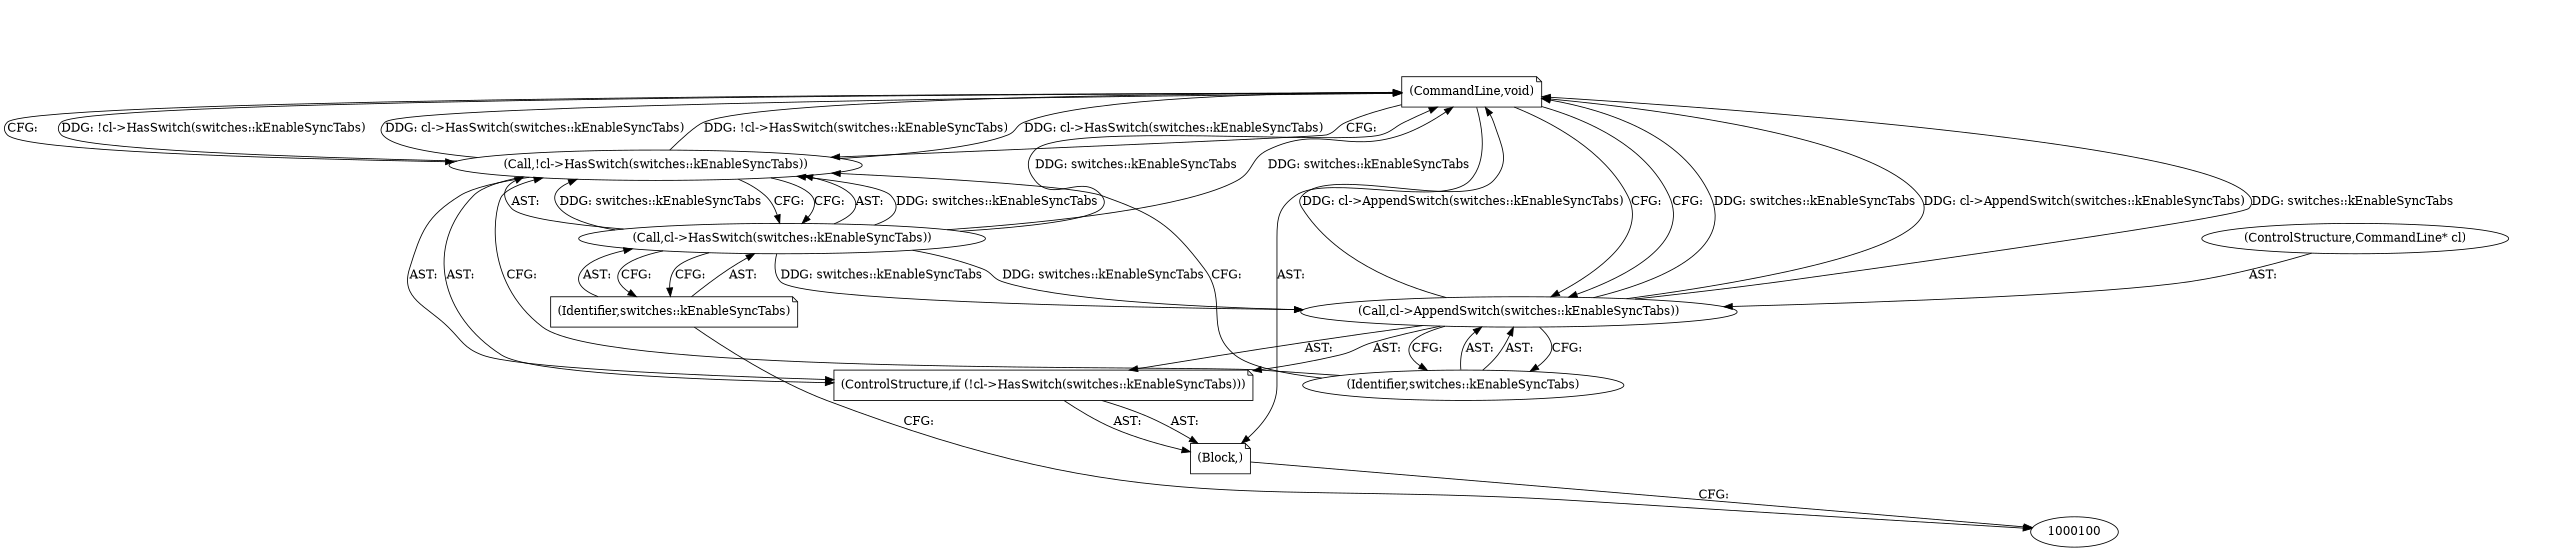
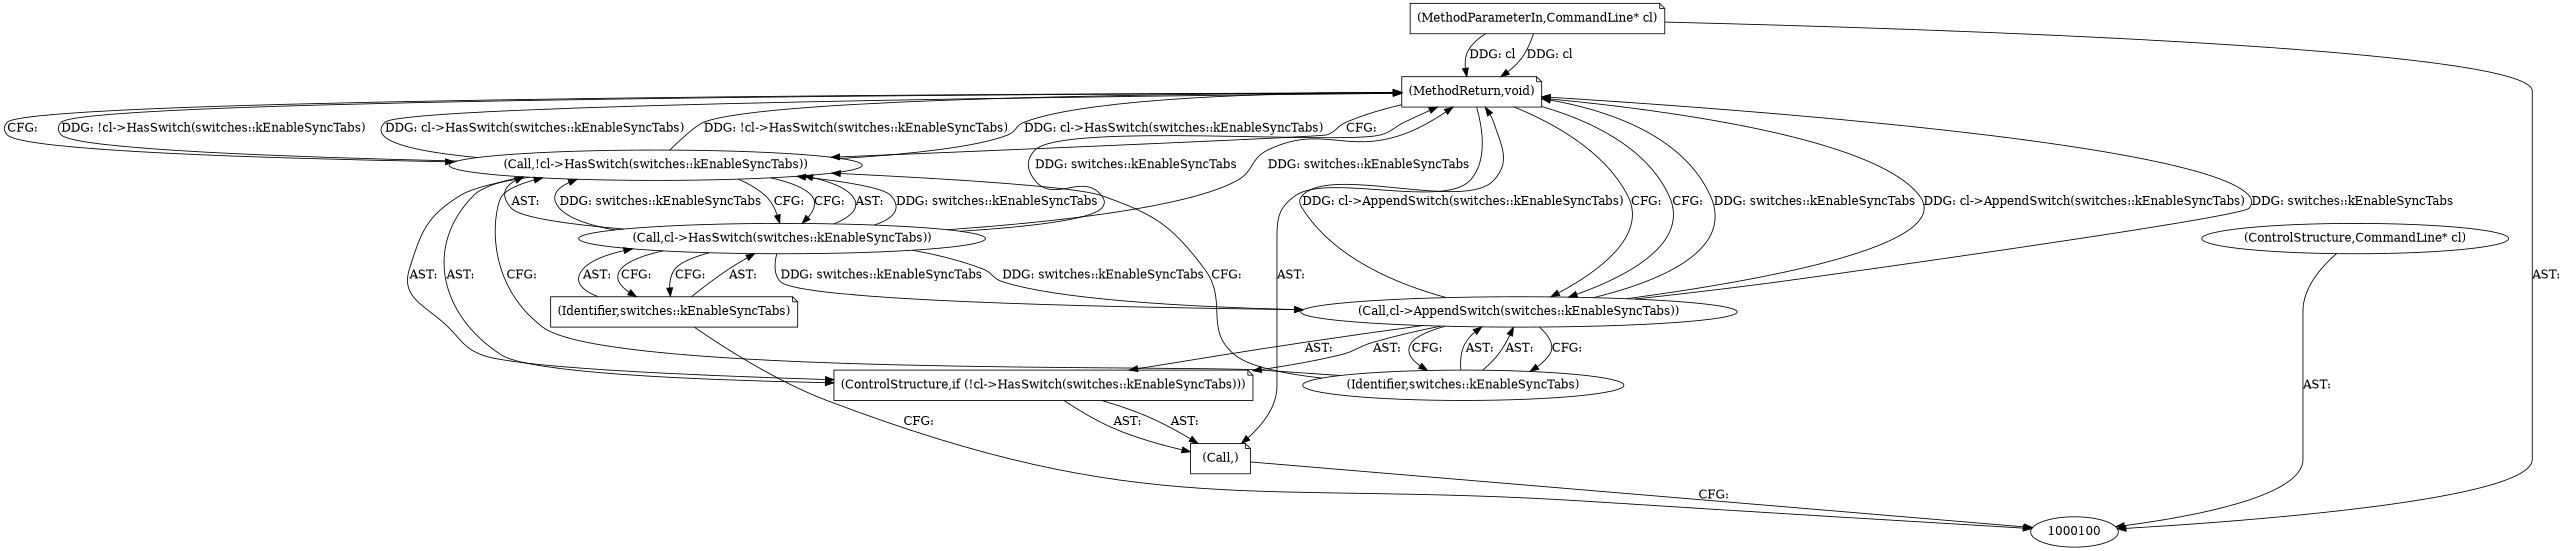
  digraph {
    node [shape=ellipse]
-   n1 [label="(CommandLine,void)" shape=note]
+   n1 [label="(MethodReturn,void)" shape=note]
    n2 [label="(Call,!cl->HasSwitch(switches::kEnableSyncTabs))"]
    n3 [label="(Call,cl->AppendSwitch(switches::kEnableSyncTabs))"]
-   n4 [label="(Block,)" shape=note]
+   n4 [label="(Call,)" shape=note]
    n5 [label="(ControlStructure,if (!cl->HasSwitch(switches::kEnableSyncTabs)))" shape=note]
    n6 [label="(Call,cl->HasSwitch(switches::kEnableSyncTabs))"]
    n7 [label="(Identifier,switches::kEnableSyncTabs)"]
+   n8 [label="(MethodParameterIn,CommandLine* cl)" shape=note]
    1000100
    n10 [label="(ControlStructure,CommandLine* cl)"]
    n11 [label="(Identifier,switches::kEnableSyncTabs)" shape=note]
    n1 -> n2 [label="CFG: "]
    n1 -> n2 [label="CFG: "]
    n1 -> n3 [label="CFG: "]
    n1 -> n3 [label="CFG: "]
    n1 -> n4 [label="AST: "]
    n2 -> n1 [label="DDG: !cl->HasSwitch(switches::kEnableSyncTabs)"]
    n2 -> n1 [label="DDG: cl->HasSwitch(switches::kEnableSyncTabs)"]
    n2 -> n1 [label="DDG: !cl->HasSwitch(switches::kEnableSyncTabs)"]
    n2 -> n1 [label="DDG: cl->HasSwitch(switches::kEnableSyncTabs)"]
    n2 -> n5 [label="AST: "]
    n2 -> n5 [label="AST: "]
    n2 -> n6 [label="CFG: "]
    n2 -> n6 [label="CFG: "]
    n3 -> n1 [label="DDG: switches::kEnableSyncTabs"]
    n3 -> n1 [label="DDG: cl->AppendSwitch(switches::kEnableSyncTabs)"]
    n3 -> n1 [label="DDG: switches::kEnableSyncTabs"]
    n3 -> n1 [label="DDG: cl->AppendSwitch(switches::kEnableSyncTabs)"]
    n3 -> n5 [label="AST: "]
    n3 -> n5 [label="AST: "]
    n3 -> n7 [label="CFG: "]
    n3 -> n7 [label="CFG: "]
    n4 -> 1000100 [label="CFG: "]
    n5 -> n4 [label="AST: "]
    n5 -> n4 [label="AST: "]
    n6 -> n1 [label="DDG: switches::kEnableSyncTabs"]
    n6 -> n1 [label="DDG: switches::kEnableSyncTabs"]
    n6 -> n2 [label="AST: "]
    n6 -> n2 [label="DDG: switches::kEnableSyncTabs"]
    n6 -> n2 [label="AST: "]
    n6 -> n2 [label="DDG: switches::kEnableSyncTabs"]
    n6 -> n3 [label="DDG: switches::kEnableSyncTabs"]
    n6 -> n3 [label="DDG: switches::kEnableSyncTabs"]
    n6 -> n11 [label="CFG: "]
    n6 -> n11 [label="CFG: "]
    n7 -> n2 [label="CFG: "]
    n7 -> n2 [label="CFG: "]
    n7 -> n3 [label="AST: "]
    n7 -> n3 [label="AST: "]
-   n10 -> n3 [label="AST: "]
+   n8 -> n1 [label="DDG: cl"]
+   n8 -> n1 [label="DDG: cl"]
+   n8 -> 1000100 [label="AST: "]
+   n10 -> 1000100 [label="AST: "]
    n11 -> n6 [label="AST: "]
    n11 -> n6 [label="AST: "]
    n11 -> 1000100 [label="CFG: "]
  }
